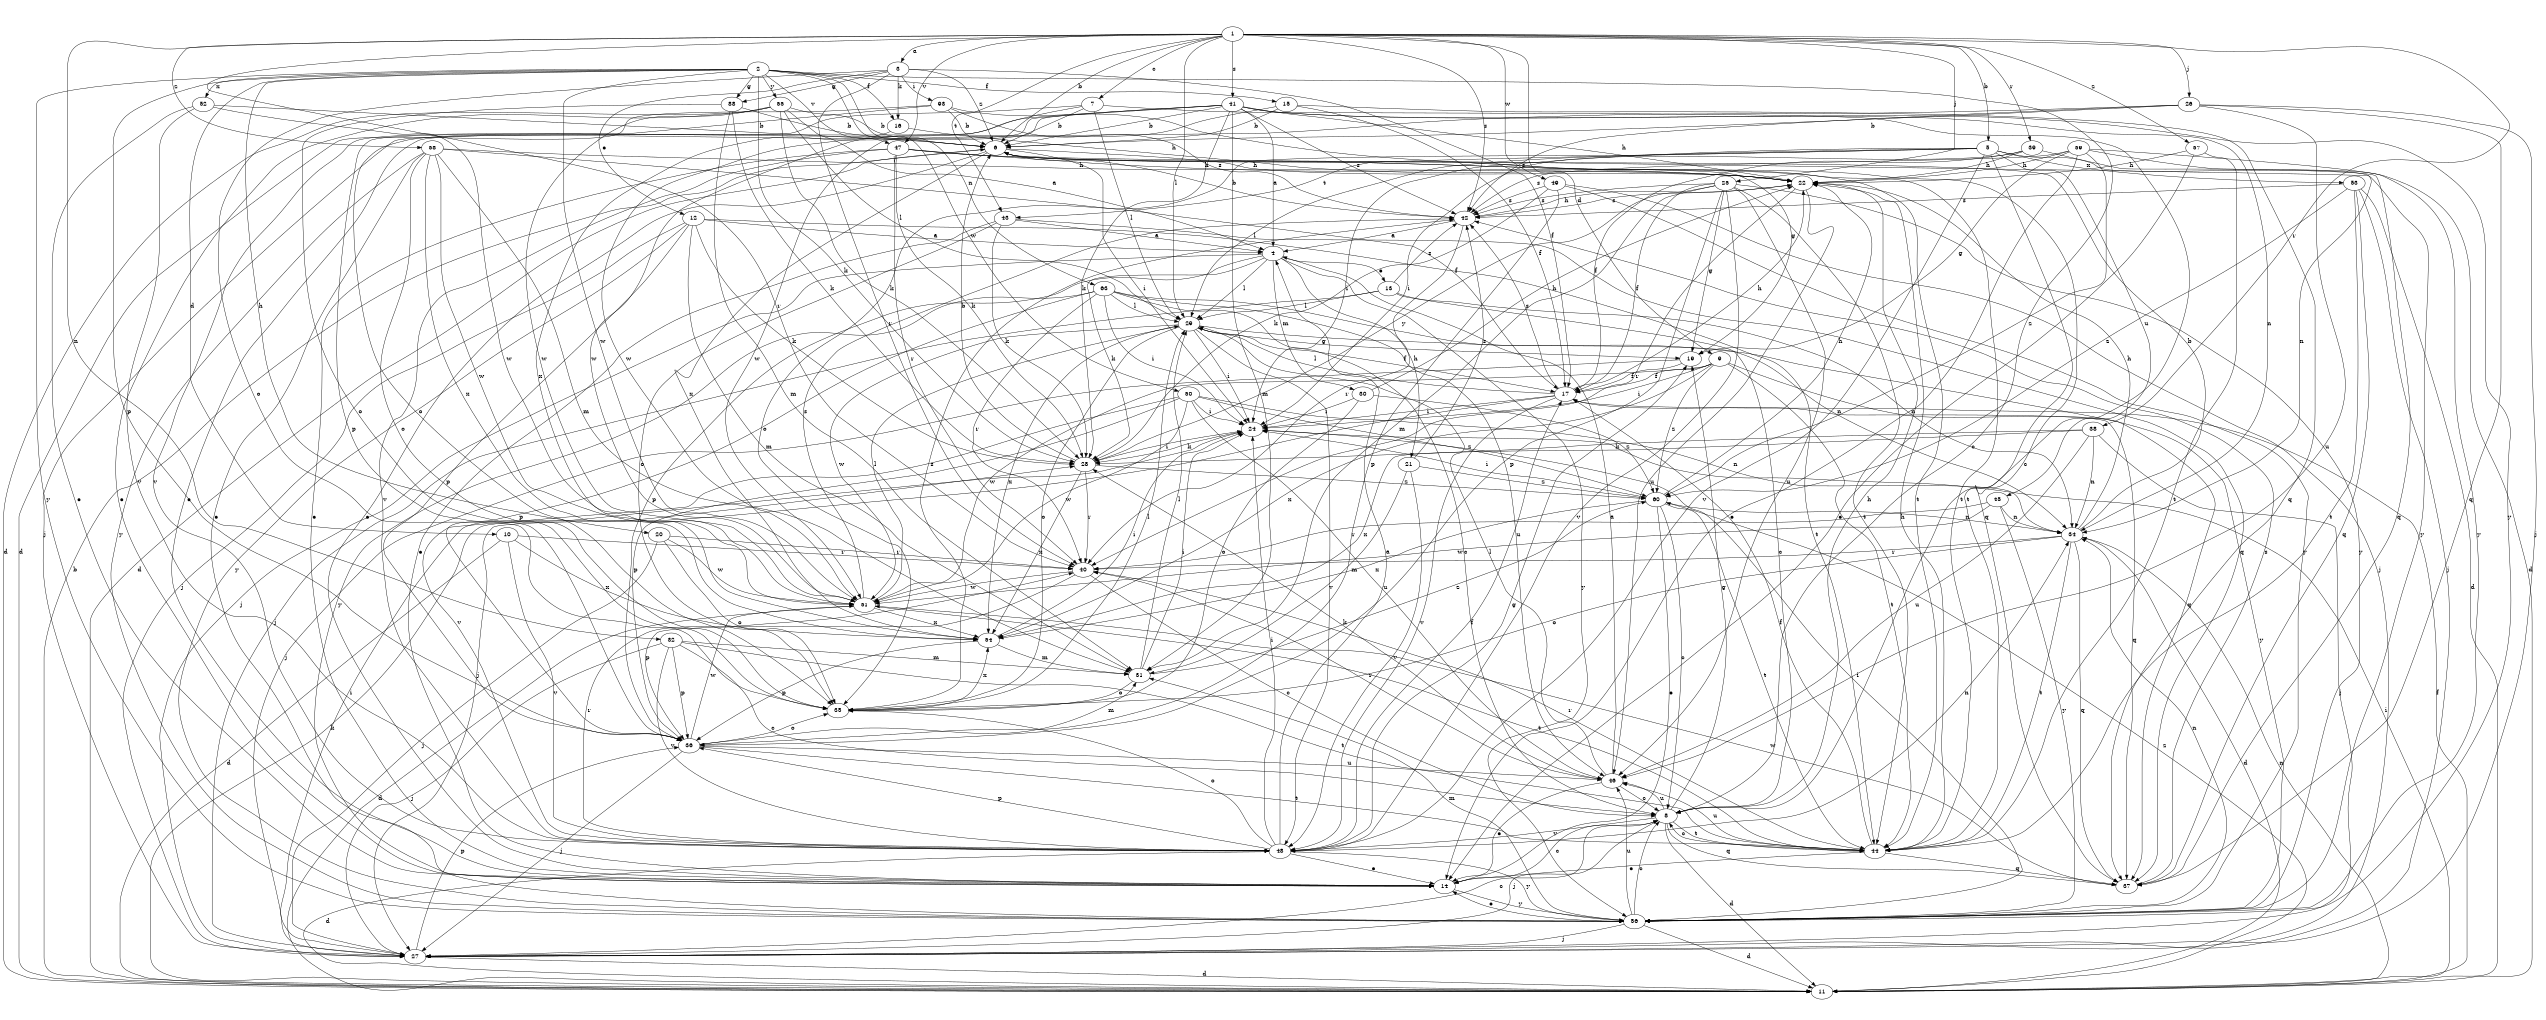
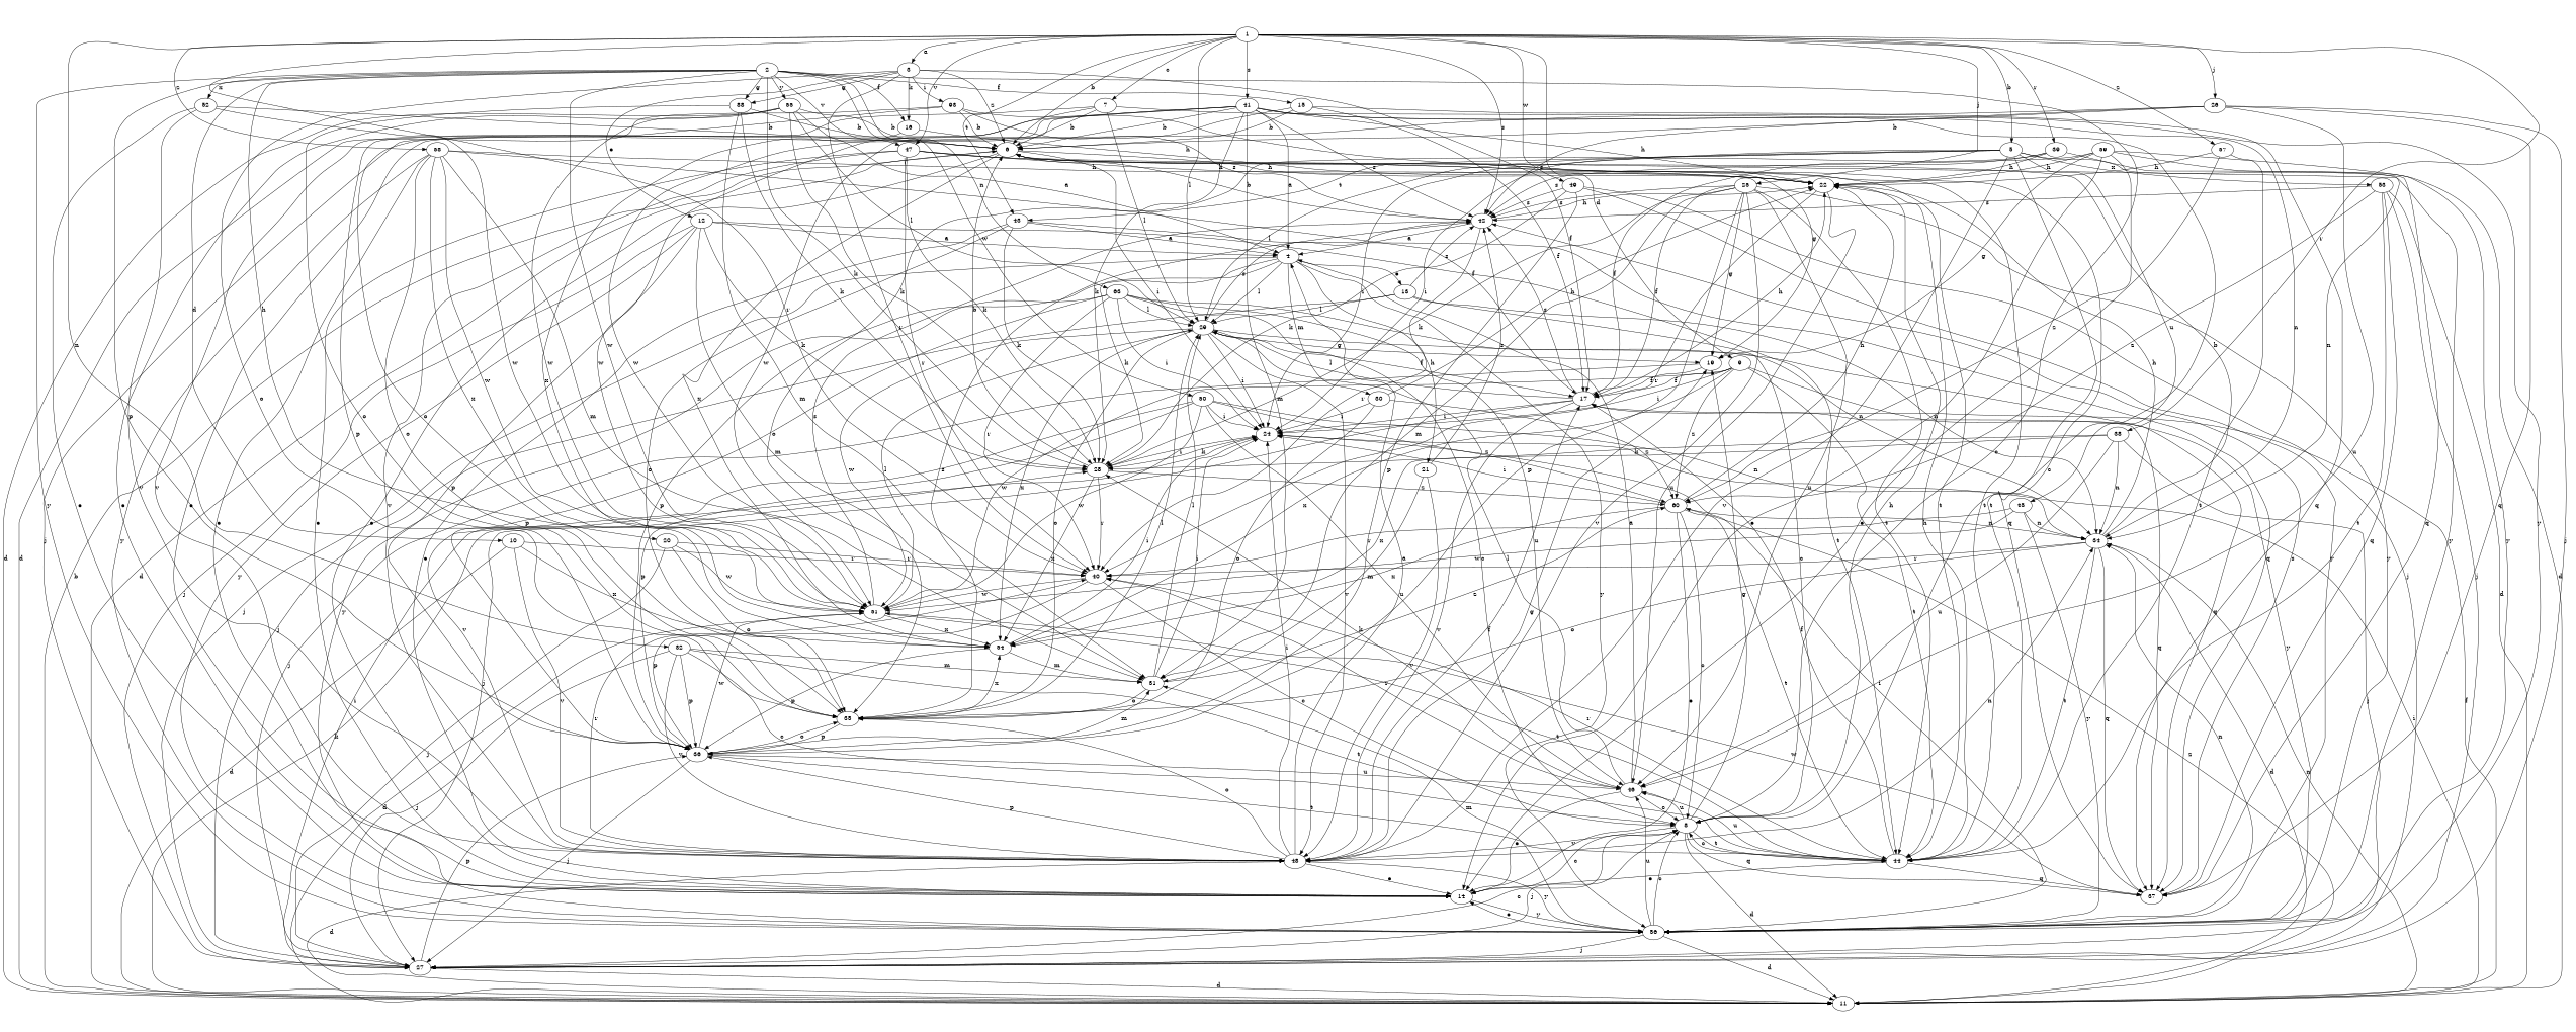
  strict digraph {
    1
    3
    41
    42
    43
    5
    6
    7
    26
    32
    40
    9
    47
    57
    58
    25
    29
    39
    38
    49
    12
    n22 [label=88]
    n23 [label=93]
    16
    17
    35
    4
    28
    27
    56
    31
    34
    51
    22
    14
    37
    44
    48
    24
    53
    45
    11
    54
    36
    8
    46
    60
    19
    59
    13
    21
    30
    55
    15
    52
    2
    n57 [label=63]
    10
    20
    50
    1 -> 3 [label=a]
    1 -> 41 [label=s]
    1 -> 42 [label=s]
    1 -> 43 [label=t]
    1 -> 5 [label=b]
    1 -> 6 [label=b]
    1 -> 7 [label=c]
    1 -> 26 [label=j]
    1 -> 32 [label=n]
    1 -> 40 [label=r]
    1 -> 9 [label=d]
    1 -> 47 [label=v]
    1 -> 57 [label=z]
    1 -> 58 [label=z]
    1 -> 25 [label=j]
    1 -> 29 [label=l]
    1 -> 39 [label=r]
    1 -> 38 [label=r]
    1 -> 49 [label=w]
    3 -> 6 [label=z]
    3 -> 40 [label=r]
    3 -> 12 [label=e]
    3 -> n22 [label=g]
    3 -> n23 [label=i]
    3 -> 16 [label=k]
    3 -> 17 [label=f]
    3 -> 35 [label=o]
    41 -> 42 [label=s]
    41 -> 6 [label=b]
    41 -> 4 [label=a]
    41 -> 28 [label=k]
    41 -> 27 [label=j]
    41 -> 56 [label=y]
    41 -> 31 [label=m]
    41 -> 34 [label=n]
    41 -> 51 [label=w]
    41 -> 22 [label=h]
    41 -> 14 [label=e]
    42 -> 6 [label=b]
    42 -> 40 [label=r]
    42 -> 4 [label=a]
    42 -> 22 [label=h]
    43 -> 35 [label=o]
    43 -> 4 [label=a]
    43 -> 28 [label=k]
    43 -> 14 [label=e]
    43 -> 37 [label=q]
    5 -> 43 [label=t]
    5 -> 29 [label=l]
    5 -> 35 [label=o]
    5 -> 56 [label=y]
    5 -> 44 [label=t]
    5 -> 48 [label=v]
    5 -> 24 [label=i]
    5 -> 53 [label=x]
    5 -> 45 [label=u]
    6 -> 22 [label=h]
    6 -> 14 [label=e]
    6 -> 37 [label=q]
    6 -> 44 [label=t]
    6 -> 24 [label=i]
    6 -> 11 [label=d]
    6 -> 54 [label=x]
    7 -> 6 [label=b]
    7 -> 29 [label=l]
    7 -> 35 [label=o]
    7 -> 36 [label=p]
    7 -> 8 [label=c]
    26 -> 42 [label=s]
    26 -> 6 [label=b]
    26 -> 27 [label=j]
    26 -> 51 [label=w]
    26 -> 37 [label=q]
    26 -> 46 [label=u]
    32 -> 27 [label=j]
    32 -> 31 [label=m]
    32 -> 44 [label=t]
    32 -> 48 [label=v]
    32 -> 36 [label=p]
    32 -> 8 [label=c]
    40 -> 51 [label=w]
    40 -> 36 [label=p]
    40 -> 8 [label=c]
    9 -> 17 [label=f]
    9 -> 56 [label=y]
    9 -> 51 [label=w]
    9 -> 44 [label=t]
    9 -> 24 [label=i]
    9 -> 54 [label=x]
    9 -> 60 [label=z]
    47 -> 40 [label=r]
    47 -> 28 [label=k]
    47 -> 56 [label=y]
    47 -> 22 [label=h]
    47 -> 14 [label=e]
    47 -> 44 [label=t]
    47 -> 48 [label=v]
    57 -> 22 [label=h]
    57 -> 14 [label=e]
    57 -> 44 [label=t]
    58 -> 17 [label=f]
    58 -> 35 [label=o]
    58 -> 56 [label=y]
    58 -> 31 [label=m]
    58 -> 51 [label=w]
    58 -> 22 [label=h]
    58 -> 14 [label=e]
    58 -> 54 [label=x]
    25 -> 42 [label=s]
    25 -> 17 [label=f]
-   25 -> 28 [label=y]
+   25 -> 28 [label=k]
    25 -> 56 [label=y]
    25 -> 31 [label=m]
    25 -> 44 [label=t]
    25 -> 48 [label=v]
    25 -> 36 [label=p]
    25 -> 46 [label=u]
    25 -> 19 [label=g]
    29 -> 17 [label=f]
    29 -> 35 [label=o]
    29 -> 51 [label=w]
    29 -> 37 [label=q]
    29 -> 48 [label=v]
    29 -> 24 [label=i]
    29 -> 54 [label=x]
    29 -> 19 [label=g]
    39 -> 17 [label=f]
    39 -> 34 [label=n]
    39 -> 22 [label=h]
    39 -> 24 [label=i]
    38 -> 28 [label=k]
    38 -> 27 [label=j]
    38 -> 34 [label=n]
    38 -> 54 [label=x]
    38 -> 46 [label=u]
    49 -> 42 [label=s]
    49 -> 28 [label=k]
    49 -> 27 [label=j]
    49 -> 56 [label=y]
    49 -> 36 [label=p]
    12 -> 4 [label=a]
    12 -> 28 [label=k]
    12 -> 27 [label=j]
    12 -> 56 [label=y]
    12 -> 31 [label=m]
    12 -> 44 [label=t]
    12 -> 36 [label=p]
    n22 -> 6 [label=b]
    n22 -> 35 [label=o]
    n22 -> 28 [label=k]
    n22 -> 31 [label=m]
    n23 -> 42 [label=s]
    n23 -> 6 [label=b]
    n23 -> 48 [label=v]
    n23 -> 11 [label=d]
    n23 -> 19 [label=g]
    16 -> 22 [label=h]
    16 -> 54 [label=x]
    17 -> 42 [label=s]
    17 -> 29 [label=l]
    17 -> 27 [label=j]
    17 -> 22 [label=h]
    17 -> 37 [label=q]
    17 -> 48 [label=v]
    17 -> 24 [label=i]
    35 -> 42 [label=s]
    35 -> 29 [label=l]
    35 -> 54 [label=x]
+   35 -> 36 [label=p]
    4 -> 29 [label=l]
    4 -> 28 [label=k]
    4 -> 27 [label=j]
    4 -> 56 [label=y]
    4 -> 36 [label=p]
    4 -> 13 [label=e]
    4 -> 21 [label=h]
    4 -> 30 [label=m]
    28 -> 6 [label=b]
    28 -> 40 [label=r]
    28 -> 24 [label=i]
    28 -> 54 [label=x]
    28 -> 60 [label=z]
    27 -> 24 [label=i]
    27 -> 11 [label=d]
    27 -> 36 [label=p]
    27 -> 8 [label=c]
    56 -> 27 [label=j]
    56 -> 31 [label=m]
    56 -> 34 [label=n]
    56 -> 14 [label=e]
    56 -> 24 [label=i]
    56 -> 11 [label=d]
    56 -> 8 [label=c]
    56 -> 46 [label=u]
    31 -> 29 [label=l]
    31 -> 35 [label=o]
    31 -> 24 [label=i]
    31 -> 60 [label=z]
    34 -> 6 [label=b]
    34 -> 40 [label=r]
    34 -> 35 [label=o]
    34 -> 22 [label=h]
    34 -> 37 [label=q]
    34 -> 44 [label=t]
    34 -> 11 [label=d]
    51 -> 42 [label=s]
    51 -> 29 [label=l]
    51 -> 44 [label=t]
    51 -> 11 [label=d]
    51 -> 54 [label=x]
-   22 -> 42 [label=s]
+   29 -> 42 [label=s]
    22 -> 40 [label=r]
    22 -> 46 [label=u]
    14 -> 56 [label=y]
    14 -> 8 [label=c]
    37 -> 42 [label=s]
    37 -> 51 [label=w]
    44 -> 40 [label=r]
    44 -> 17 [label=f]
    44 -> 22 [label=h]
    44 -> 14 [label=e]
    44 -> 37 [label=q]
    44 -> 8 [label=c]
    44 -> 46 [label=u]
    48 -> 40 [label=r]
    48 -> 17 [label=f]
    48 -> 35 [label=o]
    48 -> 4 [label=a]
    48 -> 56 [label=y]
    48 -> 34 [label=n]
    48 -> 14 [label=e]
    48 -> 24 [label=i]
    48 -> 11 [label=d]
    48 -> 36 [label=p]
    48 -> 19 [label=g]
    24 -> 28 [label=k]
    53 -> 42 [label=s]
    53 -> 27 [label=j]
    53 -> 37 [label=q]
    53 -> 44 [label=t]
    53 -> 11 [label=d]
    53 -> 60 [label=z]
    45 -> 40 [label=r]
    45 -> 56 [label=y]
    45 -> 34 [label=n]
    45 -> 51 [label=w]
    11 -> 6 [label=b]
    11 -> 17 [label=f]
    11 -> 28 [label=k]
    11 -> 34 [label=n]
    11 -> 24 [label=i]
    11 -> 60 [label=z]
    54 -> 31 [label=m]
    54 -> 24 [label=i]
    54 -> 36 [label=p]
    36 -> 35 [label=o]
    36 -> 27 [label=j]
    36 -> 31 [label=m]
    36 -> 51 [label=w]
    36 -> 44 [label=t]
    36 -> 46 [label=u]
    8 -> 27 [label=j]
    8 -> 22 [label=h]
    8 -> 37 [label=q]
    8 -> 44 [label=t]
    8 -> 48 [label=v]
    8 -> 11 [label=d]
    8 -> 46 [label=u]
    8 -> 19 [label=g]
    46 -> 40 [label=r]
    46 -> 29 [label=l]
    46 -> 4 [label=a]
    46 -> 28 [label=k]
    46 -> 14 [label=e]
    46 -> 8 [label=c]
    60 -> 34 [label=n]
    60 -> 22 [label=h]
    60 -> 14 [label=e]
    60 -> 44 [label=t]
    60 -> 24 [label=i]
    60 -> 54 [label=x]
    60 -> 8 [label=c]
    19 -> 17 [label=f]
    19 -> 27 [label=j]
    59 -> 42 [label=s]
    59 -> 22 [label=h]
    59 -> 14 [label=e]
    59 -> 37 [label=q]
    59 -> 11 [label=d]
    59 -> 60 [label=z]
    59 -> 19 [label=g]
    13 -> 42 [label=s]
    13 -> 29 [label=l]
    13 -> 27 [label=j]
    13 -> 34 [label=n]
    13 -> 8 [label=c]
    21 -> 42 [label=s]
    21 -> 31 [label=m]
    21 -> 48 [label=v]
-   21 -> 60 [label=z]
    30 -> 35 [label=o]
    30 -> 22 [label=h]
    30 -> 24 [label=i]
    30 -> 60 [label=z]
    55 -> 6 [label=b]
    55 -> 29 [label=l]
    55 -> 4 [label=a]
    55 -> 28 [label=k]
    55 -> 51 [label=w]
    55 -> 14 [label=e]
    55 -> 11 [label=d]
    15 -> 6 [label=b]
    15 -> 17 [label=f]
    15 -> 51 [label=w]
    15 -> 37 [label=q]
    52 -> 6 [label=b]
    52 -> 51 [label=w]
    52 -> 14 [label=e]
    52 -> 48 [label=v]
    2 -> 47 [label=v]
    2 -> n22 [label=g]
    2 -> 16 [label=f]
    2 -> 28 [label=k]
    2 -> 56 [label=y]
    2 -> 51 [label=w]
    2 -> 36 [label=p]
    2 -> 8 [label=c]
    2 -> 55 [label=y]
    2 -> 15 [label=f]
    2 -> 52 [label=x]
    2 -> n57 [label=n]
    2 -> 10 [label=d]
    2 -> 20 [label=h]
    2 -> 50 [label=w]
    n57 -> 40 [label=r]
    n57 -> 29 [label=l]
    n57 -> 56 [label=y]
    n57 -> 34 [label=n]
    n57 -> 24 [label=i]
    n57 -> 36 [label=p]
    n57 -> 8 [label=c]
    n57 -> 46 [label=u]
    10 -> 40 [label=r]
    10 -> 48 [label=v]
    10 -> 11 [label=d]
    10 -> 54 [label=x]
    20 -> 40 [label=r]
    20 -> 35 [label=o]
    20 -> 27 [label=j]
    20 -> 51 [label=w]
    50 -> 34 [label=n]
    50 -> 51 [label=w]
    50 -> 48 [label=v]
    50 -> 24 [label=i]
    50 -> 36 [label=p]
    50 -> 46 [label=u]
    50 -> 60 [label=z]
  }
